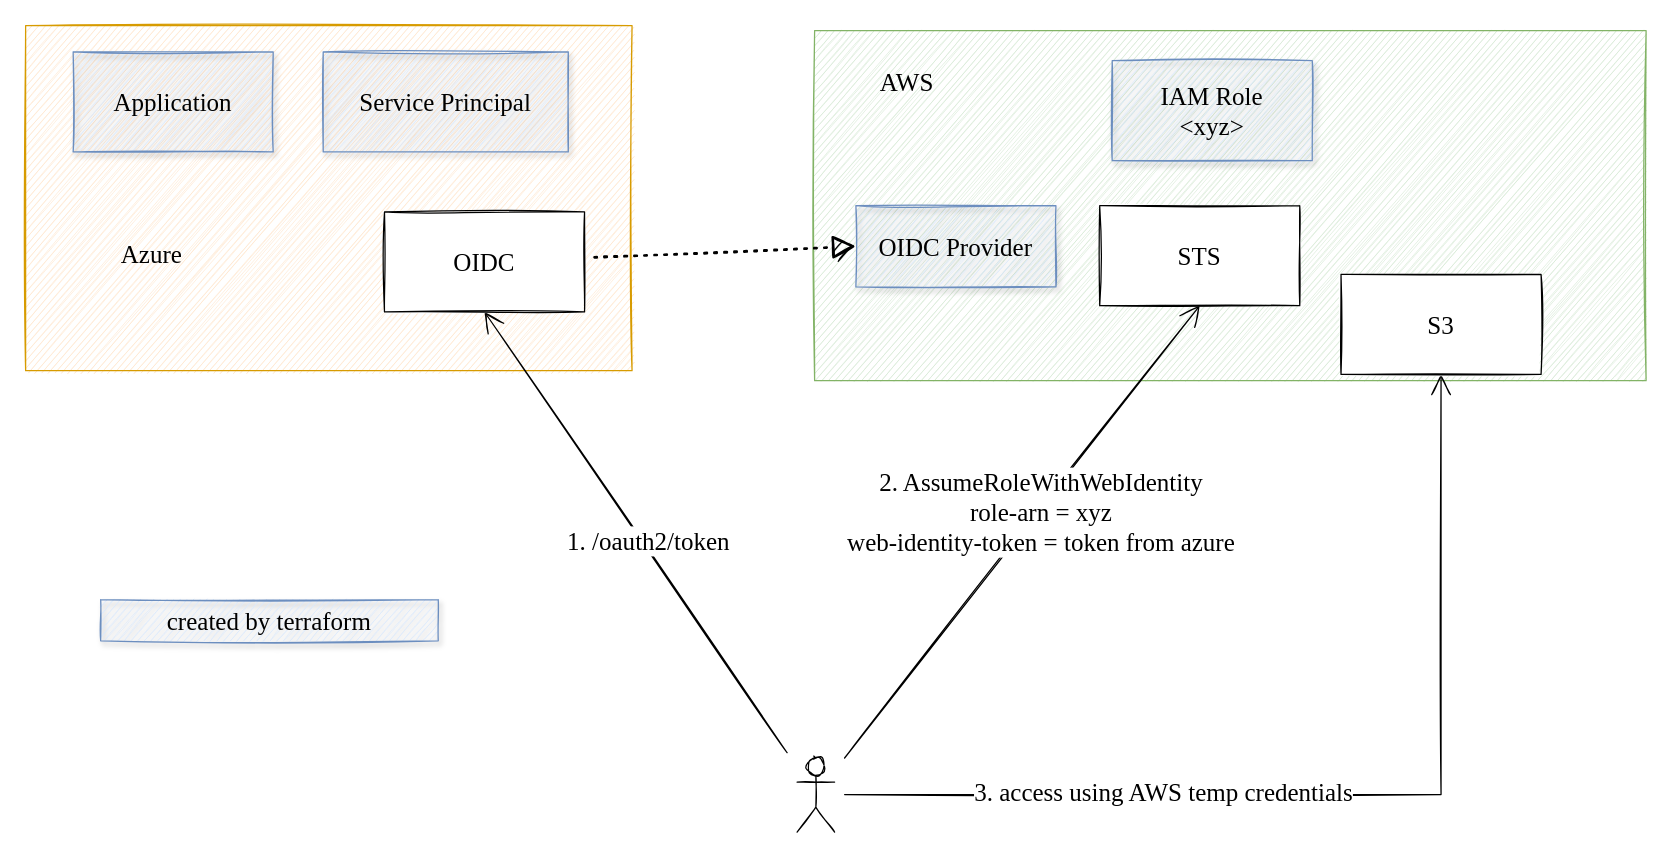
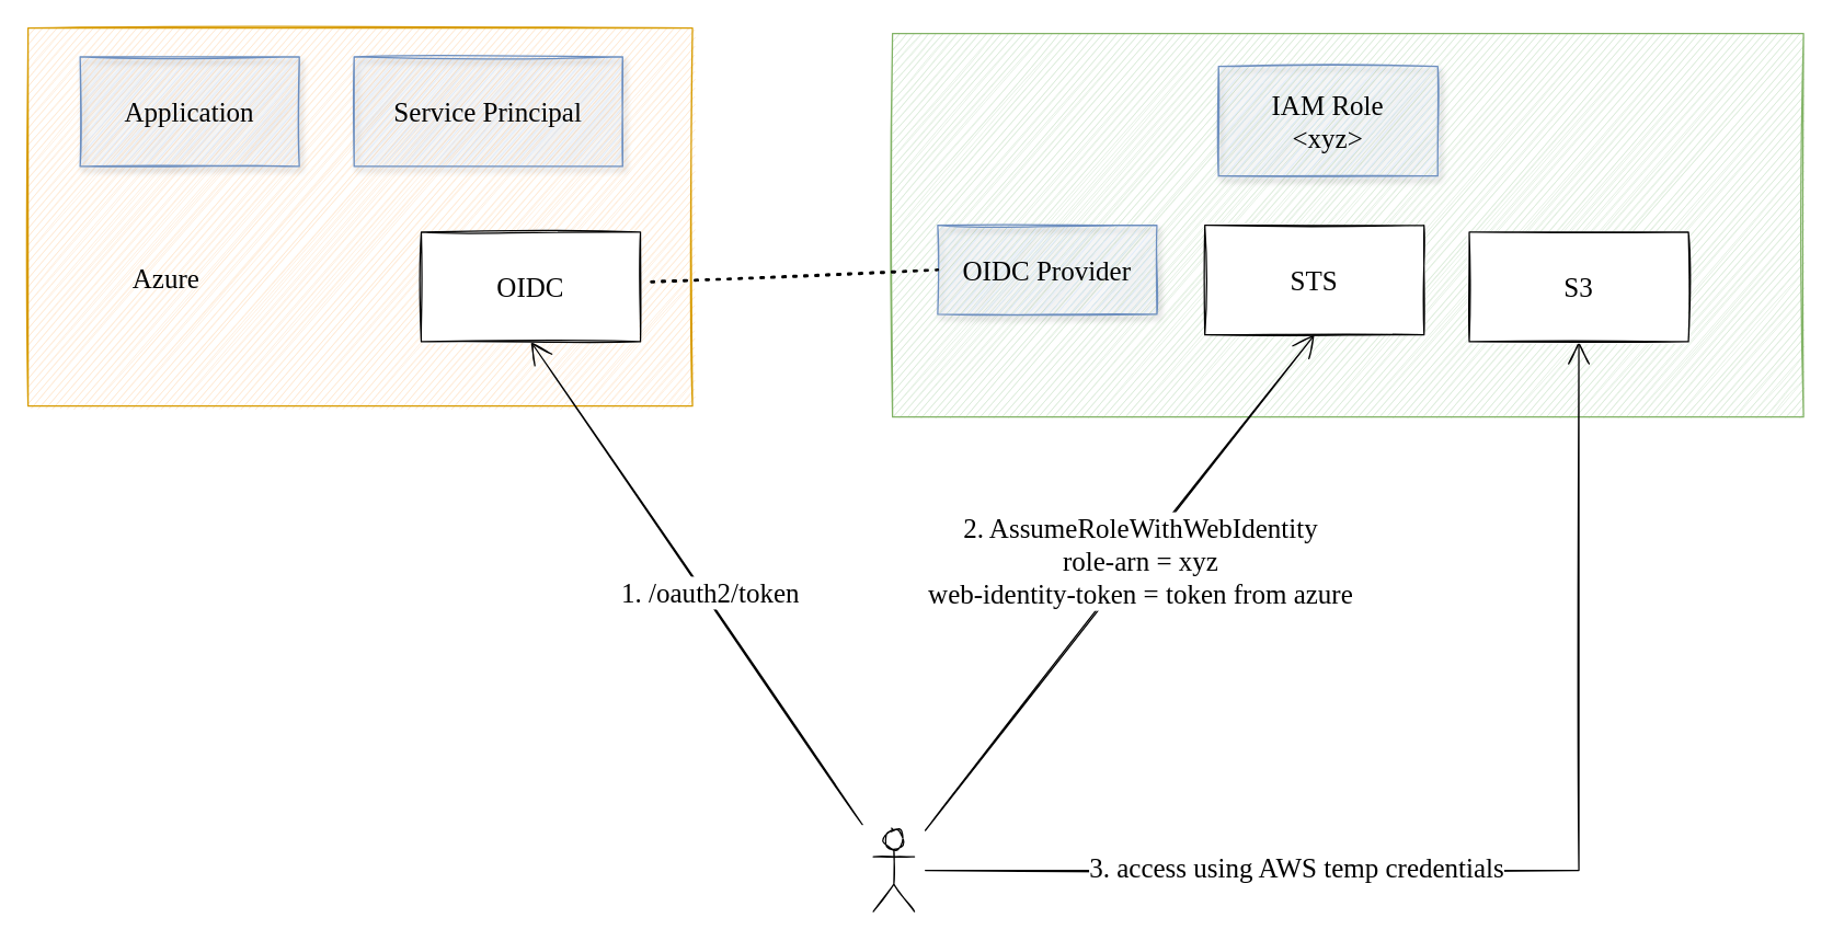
  <mxCell id="0" />
  <mxCell id="1" parent="0" />
  <mxCell id="2" value="" style="rounded=0;whiteSpace=wrap;html=1;sketch=1;hachureGap=4;pointerEvents=0;fontFamily=Architects Daughter;fontSource=https%3A%2F%2Ffonts.googleapis.com%2Fcss%3Ffamily%3DArchitects%2BDaughter;fontSize=20;fillColor=#ffe6cc;strokeColor=#d79b00;" vertex="1" parent="1"><mxGeometry x="20" y="20" width="485" height="276" as="geometry" /></mxCell>
  <mxCell id="3" value="Application" style="rounded=0;whiteSpace=wrap;html=1;sketch=1;hachureGap=4;pointerEvents=0;fontFamily=Architects Daughter;fontSource=https%3A%2F%2Ffonts.googleapis.com%2Fcss%3Ffamily%3DArchitects%2BDaughter;fontSize=20;fillColor=#dae8fc;strokeColor=#6c8ebf;shadow=1;glass=0;fontStyle=0;" vertex="1" parent="1"><mxGeometry x="58" y="41" width="160" height="80" as="geometry" /></mxCell>
  <mxCell id="4" value="Service Principal" style="rounded=0;whiteSpace=wrap;html=1;sketch=1;hachureGap=4;pointerEvents=0;fontFamily=Architects Daughter;fontSource=https%3A%2F%2Ffonts.googleapis.com%2Fcss%3Ffamily%3DArchitects%2BDaughter;fontSize=20;fillColor=#dae8fc;strokeColor=#6c8ebf;shadow=1;glass=0;fontStyle=0;" vertex="1" parent="1"><mxGeometry x="258" y="41" width="196" height="80" as="geometry" /></mxCell>
  <mxCell id="5" value="" style="rounded=0;whiteSpace=wrap;html=1;sketch=1;hachureGap=4;pointerEvents=0;fontFamily=Architects Daughter;fontSource=https%3A%2F%2Ffonts.googleapis.com%2Fcss%3Ffamily%3DArchitects%2BDaughter;fontSize=20;fillColor=#d5e8d4;strokeColor=#82b366;" vertex="1" parent="1"><mxGeometry x="651" y="24" width="665" height="280" as="geometry" /></mxCell>
  <mxCell id="6" value="OIDC Provider" style="rounded=0;whiteSpace=wrap;html=1;sketch=1;hachureGap=4;pointerEvents=0;fontFamily=Architects Daughter;fontSource=https%3A%2F%2Ffonts.googleapis.com%2Fcss%3Ffamily%3DArchitects%2BDaughter;fontSize=20;fillColor=#dae8fc;strokeColor=#6c8ebf;shadow=1;glass=0;fontStyle=0;" vertex="1" parent="1"><mxGeometry x="684" y="164" width="160" height="65" as="geometry" /></mxCell>
  <mxCell id="7" value="IAM Role&lt;br&gt;&amp;lt;xyz&amp;gt;" style="rounded=0;whiteSpace=wrap;html=1;sketch=1;hachureGap=4;pointerEvents=0;fontFamily=Architects Daughter;fontSource=https%3A%2F%2Ffonts.googleapis.com%2Fcss%3Ffamily%3DArchitects%2BDaughter;fontSize=20;fillColor=#dae8fc;strokeColor=#6c8ebf;shadow=1;glass=0;fontStyle=0;" vertex="1" parent="1"><mxGeometry x="889" y="48" width="160" height="80" as="geometry" /></mxCell>
  <mxCell id="8" style="edgeStyle=none;curved=1;rounded=0;sketch=1;orthogonalLoop=1;jettySize=auto;html=1;entryX=0.5;entryY=1;entryDx=0;entryDy=0;fontFamily=Architects Daughter;fontSource=https%3A%2F%2Ffonts.googleapis.com%2Fcss%3Ffamily%3DArchitects%2BDaughter;fontSize=20;endArrow=open;startSize=14;endSize=14;sourcePerimeterSpacing=8;targetPerimeterSpacing=8;" edge="1" parent="1" source="14" target="15"><mxGeometry relative="1" as="geometry" /></mxCell>
  <mxCell id="9" value="1. /oauth2/token" style="edgeLabel;html=1;align=center;verticalAlign=middle;resizable=0;points=[];fontSize=20;fontFamily=Architects Daughter;" vertex="1" connectable="0" parent="8"><mxGeometry x="-0.051" y="-4" relative="1" as="geometry"><mxPoint as="offset" /></mxGeometry></mxCell>
  <mxCell id="10" style="edgeStyle=none;curved=1;rounded=0;sketch=1;orthogonalLoop=1;jettySize=auto;html=1;entryX=0.5;entryY=1;entryDx=0;entryDy=0;fontFamily=Architects Daughter;fontSource=https%3A%2F%2Ffonts.googleapis.com%2Fcss%3Ffamily%3DArchitects%2BDaughter;fontSize=20;endArrow=open;startSize=14;endSize=14;sourcePerimeterSpacing=8;targetPerimeterSpacing=8;" edge="1" parent="1" source="14" target="16"><mxGeometry relative="1" as="geometry" /></mxCell>
  <mxCell id="11" value="2. AssumeRoleWithWebIdentity&lt;br&gt;role-arn = xyz&lt;br&gt;web-identity-token = token from azure" style="edgeLabel;html=1;align=center;verticalAlign=middle;resizable=0;points=[];fontSize=20;fontFamily=Architects Daughter;" vertex="1" connectable="0" parent="10"><mxGeometry x="0.098" y="-1" relative="1" as="geometry"><mxPoint as="offset" /></mxGeometry></mxCell>
  <mxCell id="12" style="edgeStyle=orthogonalEdgeStyle;rounded=0;sketch=1;orthogonalLoop=1;jettySize=auto;html=1;entryX=0.5;entryY=1;entryDx=0;entryDy=0;fontFamily=Architects Daughter;fontSource=https%3A%2F%2Ffonts.googleapis.com%2Fcss%3Ffamily%3DArchitects%2BDaughter;fontSize=20;endArrow=open;startSize=14;endSize=14;sourcePerimeterSpacing=8;targetPerimeterSpacing=8;" edge="1" parent="1" source="14" target="17"><mxGeometry relative="1" as="geometry" /></mxCell>
  <mxCell id="13" value="3. access using AWS temp credentials" style="edgeLabel;html=1;align=center;verticalAlign=middle;resizable=0;points=[];fontSize=20;fontFamily=Architects Daughter;fontColor=#000000;" vertex="1" connectable="0" parent="12"><mxGeometry x="-0.374" y="3" relative="1" as="geometry"><mxPoint as="offset" /></mxGeometry></mxCell>
  <mxCell id="14" value="" style="shape=umlActor;verticalLabelPosition=bottom;verticalAlign=top;html=1;outlineConnect=0;sketch=1;hachureGap=4;pointerEvents=0;fontFamily=Architects Daughter;fontSource=https%3A%2F%2Ffonts.googleapis.com%2Fcss%3Ffamily%3DArchitects%2BDaughter;fontSize=20;" vertex="1" parent="1"><mxGeometry x="637" y="605" width="30" height="60" as="geometry" /></mxCell>
  <mxCell id="15" value="OIDC" style="rounded=0;whiteSpace=wrap;html=1;sketch=1;hachureGap=4;pointerEvents=0;fontFamily=Architects Daughter;fontSource=https%3A%2F%2Ffonts.googleapis.com%2Fcss%3Ffamily%3DArchitects%2BDaughter;fontSize=20;" vertex="1" parent="1"><mxGeometry x="307" y="169" width="160" height="80" as="geometry" /></mxCell>
  <mxCell id="16" value="STS" style="rounded=0;whiteSpace=wrap;html=1;sketch=1;hachureGap=4;pointerEvents=0;fontFamily=Architects Daughter;fontSource=https%3A%2F%2Ffonts.googleapis.com%2Fcss%3Ffamily%3DArchitects%2BDaughter;fontSize=20;" vertex="1" parent="1"><mxGeometry x="879" y="164" width="160" height="80" as="geometry" /></mxCell>
- <mxCell id="17" value="S3" style="rounded=0;whiteSpace=wrap;html=1;sketch=1;hachureGap=4;pointerEvents=0;fontFamily=Architects Daughter;fontSource=https%3A%2F%2Ffonts.googleapis.com%2Fcss%3Ffamily%3DArchitects%2BDaughter;fontSize=20;" vertex="1" parent="1"><mxGeometry x="1072" y="219" width="160" height="80" as="geometry" /></mxCell>
- <mxCell id="18" value="" style="endArrow=block;dashed=1;html=1;dashPattern=1 3;strokeWidth=2;rounded=0;sketch=1;fontFamily=Architects Daughter;fontSource=https%3A%2F%2Ffonts.googleapis.com%2Fcss%3Ffamily%3DArchitects%2BDaughter;fontSize=20;startSize=14;endSize=14;sourcePerimeterSpacing=8;targetPerimeterSpacing=8;edgeStyle=none;curved=1;entryX=0;entryY=0.5;entryDx=0;entryDy=0;" edge="1" parent="1" source="15" target="6"><mxGeometry width="50" height="50" relative="1" as="geometry"><mxPoint x="423" y="373" as="sourcePoint" /><mxPoint x="473" y="323" as="targetPoint" /></mxGeometry></mxCell>
+ <mxCell id="17" value="S3" style="rounded=0;whiteSpace=wrap;html=1;sketch=1;hachureGap=4;pointerEvents=0;fontFamily=Architects Daughter;fontSource=https%3A%2F%2Ffonts.googleapis.com%2Fcss%3Ffamily%3DArchitects%2BDaughter;fontSize=20;" vertex="1" parent="1"><mxGeometry x="1072" y="169" width="160" height="80" as="geometry" /></mxCell>
+ <mxCell id="18" value="" style="endArrow=none;dashed=1;html=1;dashPattern=1 3;strokeWidth=2;rounded=0;sketch=1;fontFamily=Architects Daughter;fontSource=https%3A%2F%2Ffonts.googleapis.com%2Fcss%3Ffamily%3DArchitects%2BDaughter;fontSize=20;startSize=14;endSize=14;sourcePerimeterSpacing=8;targetPerimeterSpacing=8;edgeStyle=none;curved=1;entryX=0;entryY=0.5;entryDx=0;entryDy=0;" edge="1" parent="1" source="15" target="6"><mxGeometry width="50" height="50" relative="1" as="geometry"><mxPoint x="423" y="373" as="sourcePoint" /><mxPoint x="473" y="323" as="targetPoint" /></mxGeometry></mxCell>
  <mxCell id="19" value="Azure" style="text;html=1;strokeColor=none;fillColor=none;align=center;verticalAlign=middle;whiteSpace=wrap;rounded=0;sketch=1;hachureGap=4;pointerEvents=0;fontFamily=Architects Daughter;fontSource=https%3A%2F%2Ffonts.googleapis.com%2Fcss%3Ffamily%3DArchitects%2BDaughter;fontSize=20;shadow=1;glass=0;fontColor=#000000;" vertex="1" parent="1"><mxGeometry x="101" y="192" width="40" height="20" as="geometry" /></mxCell>
- <mxCell id="20" value="AWS" style="text;html=1;strokeColor=none;fillColor=none;align=center;verticalAlign=middle;whiteSpace=wrap;rounded=0;sketch=1;hachureGap=4;pointerEvents=0;fontFamily=Architects Daughter;fontSource=https%3A%2F%2Ffonts.googleapis.com%2Fcss%3Ffamily%3DArchitects%2BDaughter;fontSize=20;shadow=1;glass=0;fontColor=#000000;" vertex="1" parent="1"><mxGeometry x="705" y="55" width="40" height="20" as="geometry" /></mxCell>
- <mxCell id="21" value="created by terraform" style="rounded=0;whiteSpace=wrap;html=1;sketch=1;hachureGap=4;pointerEvents=0;fontFamily=Architects Daughter;fontSource=https%3A%2F%2Ffonts.googleapis.com%2Fcss%3Ffamily%3DArchitects%2BDaughter;fontSize=20;fillColor=#dae8fc;strokeColor=#6c8ebf;shadow=1;glass=0;fontStyle=0;" vertex="1" parent="1"><mxGeometry x="80" y="479" width="270" height="33" as="geometry" /></mxCell>
